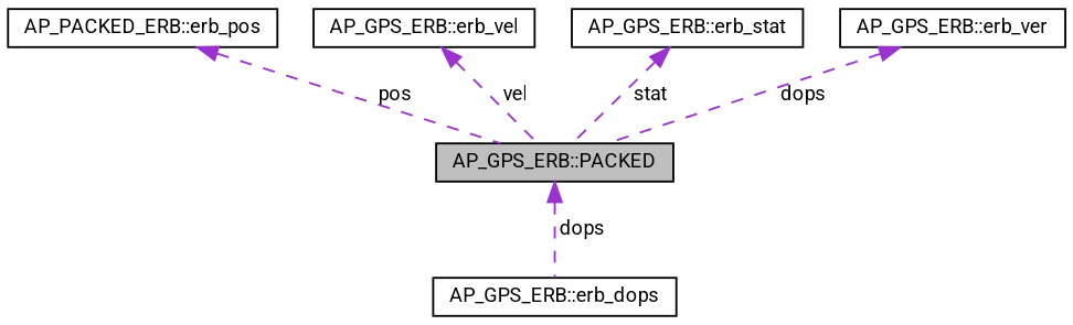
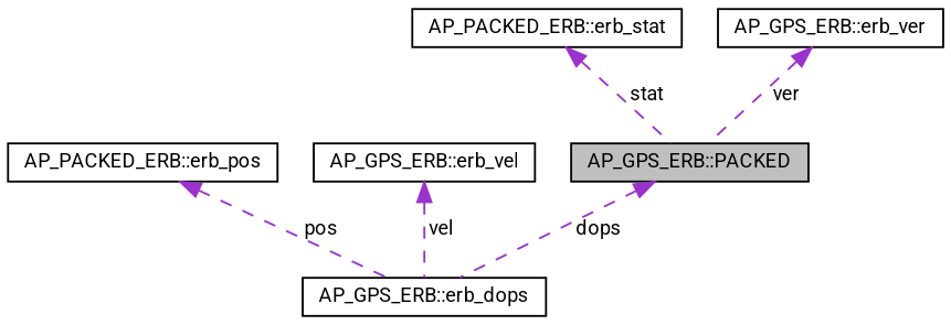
  digraph {
    fontname=Roboto
    rankdir=TB
    node [color=black fillcolor=white fontname=Roboto fontsize=10 shape=record style=filled]
    edge [color=darkorchid3 dir=back fontname=Roboto fontsize=10 labelfontname=Helvetica labelfontsize=10 style=dashed]
    n1 [fillcolor=grey75 fontcolor=black height=0.2 label="AP_GPS_ERB::PACKED" width=0.4]
    n2 [height=0.2 label="AP_GPS_ERB::erb_dops" width=0.4]
    n3 [height=0.2 label="AP_PACKED_ERB::erb_pos" width=0.4]
    n4 [height=0.2 label="AP_GPS_ERB::erb_vel" width=0.4]
-   n5 [height=0.2 label="AP_GPS_ERB::erb_stat" width=0.4]
+   n5 [height=0.2 label="AP_PACKED_ERB::erb_stat" width=0.4]
    n6 [height=0.2 label="AP_GPS_ERB::erb_ver" width=0.4]
    n1 -> n2 [label=" dops"]
-   n3 -> n1 [label=" pos"]
-   n4 -> n1 [label=" vel"]
+   n3 -> n2 [label=" pos"]
+   n4 -> n2 [label=" vel"]
    n5 -> n1 [label=" stat"]
-   n6 -> n1 [label=" dops"]
+   n6 -> n1 [label=" ver"]
  }
